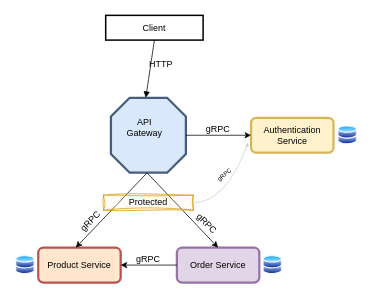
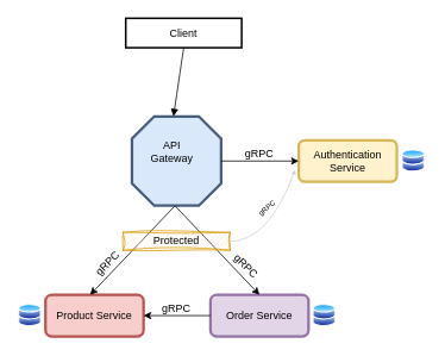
  <mxCell id="0" />
  <mxCell id="1" parent="0" />
  <mxCell id="2" value="Authentication Service" style="whiteSpace=wrap;strokeWidth=3;fillColor=#fff2cc;strokeColor=#d6b656;rounded=1;" vertex="1" parent="1"><mxGeometry x="334" y="156.75" width="110" height="46.5" as="geometry" /></mxCell>
  <mxCell id="3" value="Client" style="whiteSpace=wrap;strokeWidth=2;" vertex="1" parent="1"><mxGeometry x="140" y="20" width="130" height="33" as="geometry" /></mxCell>
  <mxCell id="4" value="" style="curved=1;startArrow=none;endArrow=block;exitX=0.5;exitY=1;exitDx=0;exitDy=0;entryX=0.5;entryY=0;entryDx=0;entryDy=0;" edge="1" parent="1" source="3"><mxGeometry relative="1" as="geometry"><Array as="points" /><mxPoint x="204" y="173" as="sourcePoint" /><mxPoint x="193.5" y="130" as="targetPoint" /></mxGeometry></mxCell>
- <mxCell id="5" value="HTTP" style="text;strokeColor=none;align=center;fillColor=none;html=1;verticalAlign=middle;whiteSpace=wrap;rounded=0;" vertex="1" parent="1"><mxGeometry x="184" y="70" width="60" height="30" as="geometry" /></mxCell>
  <mxCell id="6" value="" style="verticalLabelPosition=bottom;verticalAlign=top;html=1;shape=mxgraph.basic.polygon;polyCoords=[[0.25,0],[0.75,0],[1,0.25],[1,0.75],[0.75,1],[0.25,1],[0,0.75],[0,0.25]];polyline=0;fillColor=#dae8fc;strokeColor=#475D7D;strokeWidth=3;" vertex="1" parent="1"><mxGeometry x="147" y="130" width="100" height="100" as="geometry" /></mxCell>
  <mxCell id="7" value="" style="endArrow=classic;html=1;rounded=0;entryX=0;entryY=0.5;entryDx=0;entryDy=0;" edge="1" parent="1" source="6" target="2"><mxGeometry width="50" height="50" relative="1" as="geometry"><mxPoint x="250" y="180" as="sourcePoint" /><mxPoint x="330" y="180" as="targetPoint" /></mxGeometry></mxCell>
  <mxCell id="8" value="gRPC" style="text;strokeColor=none;align=center;fillColor=none;html=1;verticalAlign=middle;whiteSpace=wrap;rounded=0;" vertex="1" parent="1"><mxGeometry x="260" y="156.75" width="60" height="30" as="geometry" /></mxCell>
- <mxCell id="9" value="Product Service" style="whiteSpace=wrap;strokeWidth=3;fillColor=#ffe6cc;strokeColor=#b85450;rounded=1;glass=0;" vertex="1" parent="1"><mxGeometry x="50" y="330" width="110" height="46.5" as="geometry" /></mxCell>
+ <mxCell id="9" value="Product Service" style="whiteSpace=wrap;strokeWidth=3;fillColor=#f8cecc;strokeColor=#b85450;rounded=1;glass=0;" vertex="1" parent="1"><mxGeometry x="50" y="330" width="110" height="46.5" as="geometry" /></mxCell>
  <mxCell id="10" value="Order Service" style="whiteSpace=wrap;strokeWidth=3;fillColor=#e1d5e7;strokeColor=#9673a6;rounded=1;" vertex="1" parent="1"><mxGeometry x="235" y="330" width="110" height="46.5" as="geometry" /></mxCell>
  <mxCell id="11" value="" style="endArrow=classic;html=1;rounded=0;exitX=0.476;exitY=1.008;exitDx=0;exitDy=0;exitPerimeter=0;entryX=0.455;entryY=0;entryDx=0;entryDy=0;entryPerimeter=0;" edge="1" parent="1" source="6" target="9"><mxGeometry width="50" height="50" relative="1" as="geometry"><mxPoint x="220" y="320" as="sourcePoint" /><mxPoint x="270" y="270" as="targetPoint" /><Array as="points" /></mxGeometry></mxCell>
  <mxCell id="12" value="" style="endArrow=classic;html=1;rounded=0;exitX=0.482;exitY=1.001;exitDx=0;exitDy=0;exitPerimeter=0;entryX=0.5;entryY=0;entryDx=0;entryDy=0;" edge="1" parent="1" source="6" target="10"><mxGeometry width="50" height="50" relative="1" as="geometry"><mxPoint x="205" y="241" as="sourcePoint" /><mxPoint x="110" y="340" as="targetPoint" /><Array as="points" /></mxGeometry></mxCell>
  <mxCell id="13" value="Protected" style="rounded=0;whiteSpace=wrap;html=1;fillColor=#ffe6cc;strokeColor=#d79b00;sketch=1;curveFitting=1;jiggle=2;" vertex="1" parent="1"><mxGeometry x="137" y="260" width="120" height="20" as="geometry" /></mxCell>
  <mxCell id="14" value="" style="endArrow=classic;html=1;rounded=0;exitX=0;exitY=0.5;exitDx=0;exitDy=0;entryX=1;entryY=0.5;entryDx=0;entryDy=0;" edge="1" parent="1" source="10" target="9"><mxGeometry width="50" height="50" relative="1" as="geometry"><mxPoint x="210" y="270" as="sourcePoint" /><mxPoint x="260" y="220" as="targetPoint" /></mxGeometry></mxCell>
  <mxCell id="15" value="gRPC" style="text;strokeColor=none;align=center;fillColor=none;html=1;verticalAlign=middle;whiteSpace=wrap;rounded=0;" vertex="1" parent="1"><mxGeometry x="167" y="330" width="60" height="30" as="geometry" /></mxCell>
  <mxCell id="16" value="gRPC" style="text;strokeColor=none;align=center;fillColor=none;html=1;verticalAlign=middle;whiteSpace=wrap;rounded=0;rotation=-45;" vertex="1" parent="1"><mxGeometry x="90" y="280" width="60" height="30" as="geometry" /></mxCell>
  <mxCell id="17" value="gRPC" style="text;strokeColor=none;align=center;fillColor=none;html=1;verticalAlign=middle;whiteSpace=wrap;rounded=0;rotation=45;" vertex="1" parent="1"><mxGeometry x="245" y="283" width="60" height="30" as="geometry" /></mxCell>
  <mxCell id="18" value="API Gateway" style="text;strokeColor=none;align=center;fillColor=none;html=1;verticalAlign=middle;whiteSpace=wrap;rounded=0;" vertex="1" parent="1"><mxGeometry x="162" y="155" width="60" height="30" as="geometry" /></mxCell>
  <mxCell id="19" value="" style="image;aspect=fixed;perimeter=ellipsePerimeter;html=1;align=center;shadow=0;dashed=0;spacingTop=3;image=img/lib/active_directory/databases.svg;" vertex="1" parent="1"><mxGeometry x="450" y="167.5" width="25.51" height="25" as="geometry" /></mxCell>
  <mxCell id="20" value="" style="image;aspect=fixed;perimeter=ellipsePerimeter;html=1;align=center;shadow=0;dashed=0;spacingTop=3;image=img/lib/active_directory/databases.svg;" vertex="1" parent="1"><mxGeometry x="350" y="340.75" width="25.51" height="25" as="geometry" /></mxCell>
  <mxCell id="21" value="" style="image;aspect=fixed;perimeter=ellipsePerimeter;html=1;align=center;shadow=0;dashed=0;spacingTop=3;image=img/lib/active_directory/databases.svg;" vertex="1" parent="1"><mxGeometry x="20" y="340.75" width="25.51" height="25" as="geometry" /></mxCell>
  <mxCell id="22" value="" style="curved=1;endArrow=classic;html=1;rounded=0;fillColor=#f5f5f5;strokeColor=#CFCFCF;shadow=0;endSize=3;startSize=0;" edge="1" parent="1"><mxGeometry width="50" height="50" relative="1" as="geometry"><mxPoint x="257" y="270" as="sourcePoint" /><mxPoint x="330" y="190" as="targetPoint" /><Array as="points"><mxPoint x="300" y="270" /></Array></mxGeometry></mxCell>
  <mxCell id="23" value="&lt;font style=&quot;font-size: 8px;&quot;&gt;gRPC&lt;/font&gt;" style="text;strokeColor=none;align=center;fillColor=none;html=1;verticalAlign=middle;whiteSpace=wrap;rounded=0;rotation=-40;" vertex="1" parent="1"><mxGeometry x="280" y="222" width="36" height="20" as="geometry" /></mxCell>
